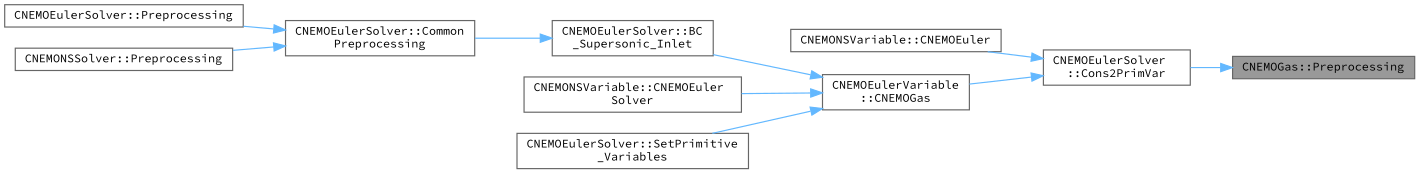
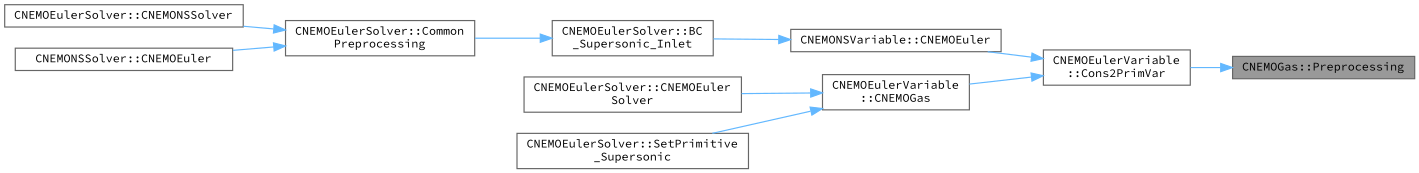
  digraph {
    fontname="Source Code Pro"
    rankdir=RL
    node [color=grey40 fillcolor=white fontname="Source Code Pro" fontsize=10 shape=box style=filled]
    edge [color=steelblue1 dir=back fontname="Source Code Pro" fontsize=10 labelfontname=Helvetica labelfontsize=10 style=solid]
    n1 [color=gray40 fillcolor=grey60 fontcolor=black height=0.2 label="CNEMOGas::Preprocessing" width=0.4]
-   n2 [height=0.2 label="CNEMOEulerSolver\l::Cons2PrimVar" width=0.4]
+   n2 [height=0.2 label="CNEMOEulerVariable\l::Cons2PrimVar" width=0.4]
    n3 [height=0.2 label="CNEMONSVariable::CNEMOEuler" width=0.4]
    n4 [height=0.2 label="CNEMOEulerVariable\l::CNEMOGas" width=0.4]
    n5 [height=0.2 label="CNEMOEulerSolver::BC\l_Supersonic_Inlet" width=0.4]
-   n6 [height=0.2 label="CNEMONSVariable::CNEMOEuler\lSolver" width=0.4]
-   n7 [height=0.2 label="CNEMOEulerSolver::SetPrimitive\l_Variables" width=0.4]
+   n6 [height=0.2 label="CNEMOEulerSolver::CNEMOEuler\lSolver" width=0.4]
+   n7 [height=0.2 label="CNEMOEulerSolver::SetPrimitive\l_Supersonic" width=0.4]
    n8 [height=0.2 label="CNEMOEulerSolver::Common\lPreprocessing" width=0.4]
-   n9 [height=0.2 label="CNEMOEulerSolver::Preprocessing" width=0.4]
-   n10 [height=0.2 label="CNEMONSSolver::Preprocessing" width=0.4]
+   n9 [height=0.2 label="CNEMOEulerSolver::CNEMONSSolver" width=0.4]
+   n10 [height=0.2 label="CNEMONSSolver::CNEMOEuler" width=0.4]
    n1 -> n2
    n2 -> n3
    n2 -> n4
-   n4 -> n5
+   n3 -> n5
    n4 -> n6
    n4 -> n7
    n5 -> n8
    n8 -> n9
    n8 -> n10
  }
